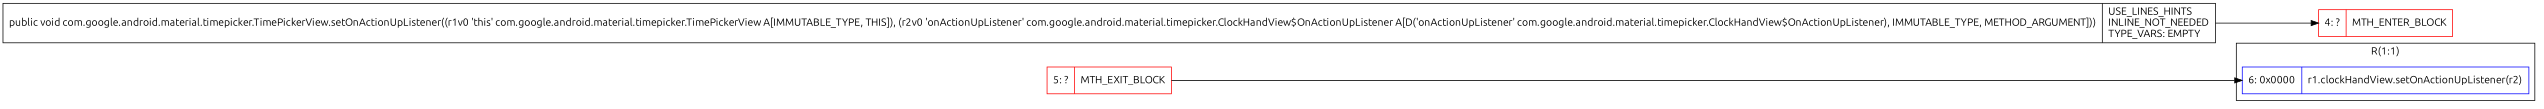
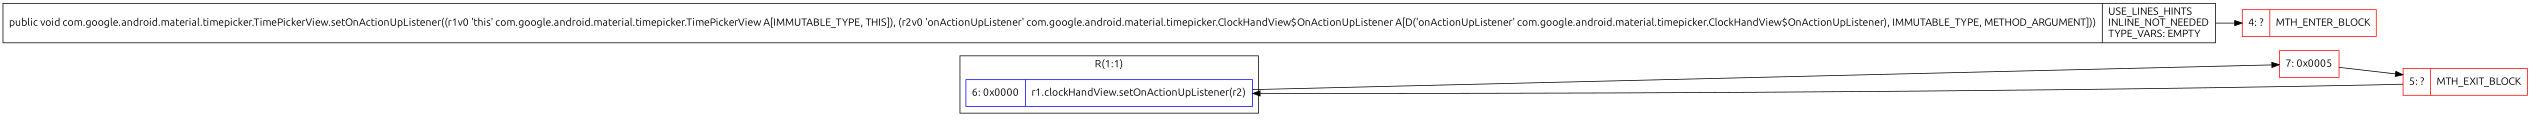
  digraph {
    fontname=Ubuntu
    rankdir=LR
    node [color=red fontname=Ubuntu shape=record]
    edge [fontname=Ubuntu]
    n1 [color=blue label="{6\:\ 0x0000|r1.clockHandView.setOnActionUpListener(r2)\l}"]
+   n2 [label="{7\:\ 0x0005}"]
    n3 [label="{5\:\ ?|MTH_EXIT_BLOCK\l}"]
    n4 [label="{4\:\ ?|MTH_ENTER_BLOCK\l}"]
    n5 [label="{public void com.google.android.material.timepicker.TimePickerView.setOnActionUpListener((r1v0 'this' com.google.android.material.timepicker.TimePickerView A[IMMUTABLE_TYPE, THIS]), (r2v0 'onActionUpListener' com.google.android.material.timepicker.ClockHandView$OnActionUpListener A[D('onActionUpListener' com.google.android.material.timepicker.ClockHandView$OnActionUpListener), IMMUTABLE_TYPE, METHOD_ARGUMENT]))  | USE_LINES_HINTS\lINLINE_NOT_NEEDED\lTYPE_VARS: EMPTY\l}" color=""]
    subgraph cluster_1 {
      label="R(1:1)"
      n1
    }
+   n1 -> n2
+   n2 -> n3
    n3 -> n1
    n5 -> n4
  }
